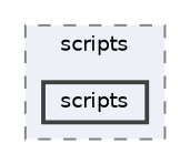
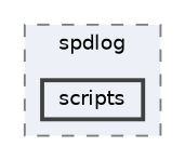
  digraph {
    compound=true
    n1 [color=grey25 fillcolor="#edf0f7" fontname=Helvetica fontsize=10 height=0.2 label=scripts shape=box style="filled,bold" width=0.4]
    subgraph cluster_1 {
      bgcolor="#edf0f7"
      fontname=Helvetica
      fontsize=10
-     label=scripts
+     label=spdlog
      pencolor=grey50
      style="filled,dashed"
      n1
    }
  }
